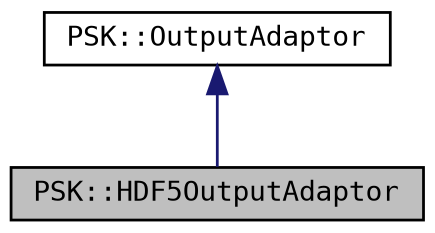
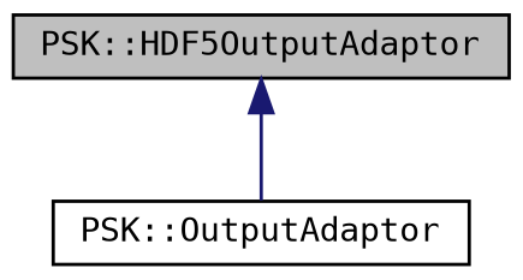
  digraph {
    fontname="DejaVu Sans Mono"
    node [color=black fontname="DejaVu Sans Mono" fontsize=10 shape=record style=filled]
    n1 [fillcolor=grey75 fontcolor=black height=0.2 label="PSK::HDF5OutputAdaptor" width=0.4]
    n2 [fillcolor=white height=0.2 label="PSK::OutputAdaptor" width=0.4]
-   n2 -> n1 [color=midnightblue dir=back fontname="DejaVu Sans Mono" fontsize=10 labelfontname=Helvetica labelfontsize=10 style=solid]
+   n1 -> n2 [color=midnightblue dir=back fontname="DejaVu Sans Mono" fontsize=10 labelfontname=Helvetica labelfontsize=10 style=solid]
  }
